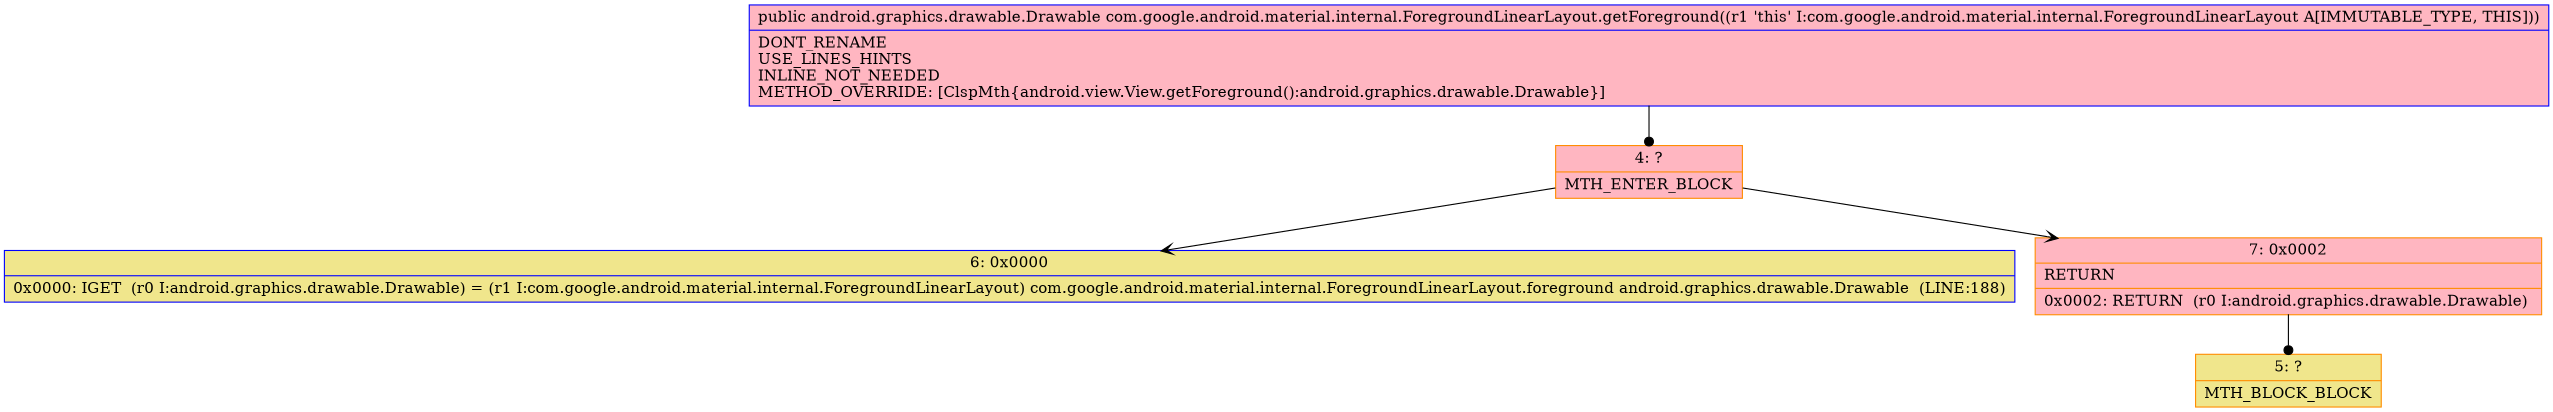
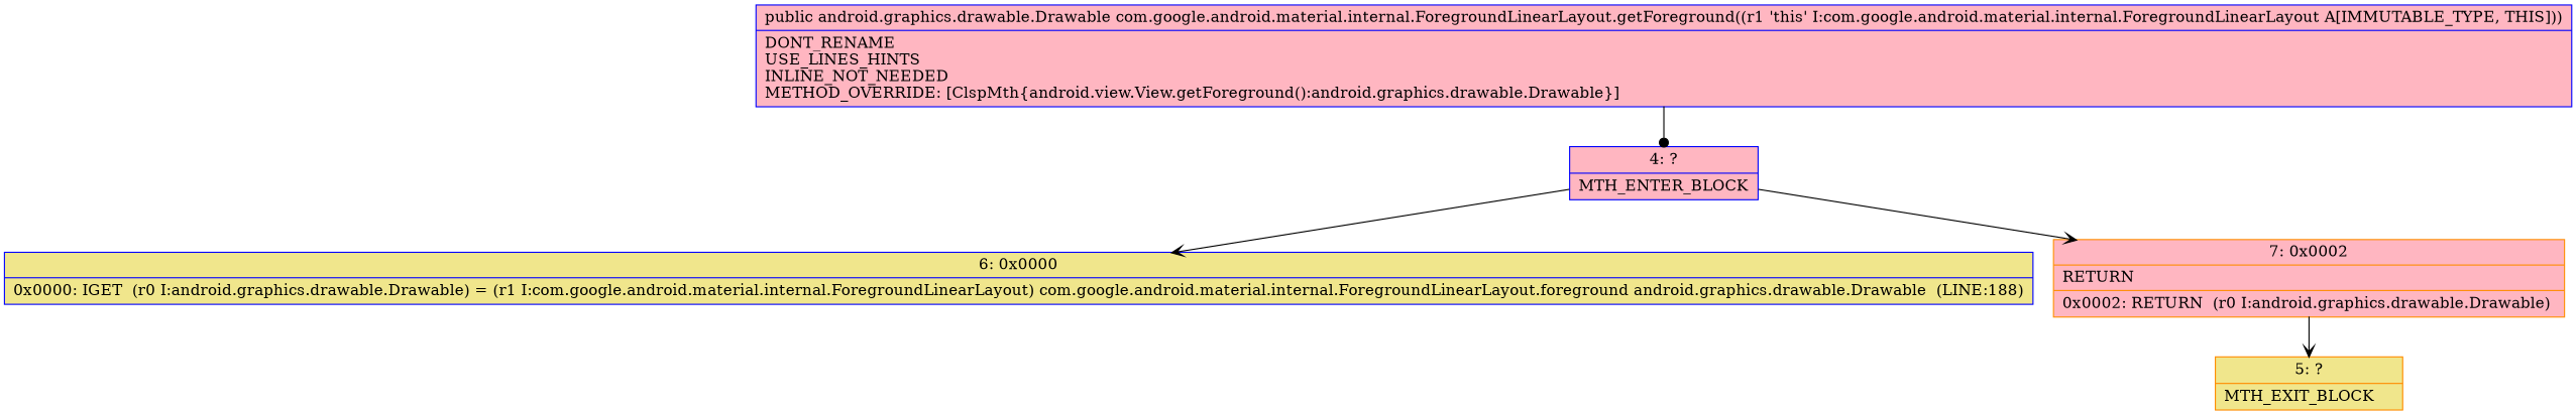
  digraph {
    node [color=darkorange fillcolor=lightpink shape=record style=filled]
    edge [arrowhead=vee]
-   n1 [label="{4\:\ ?|MTH_ENTER_BLOCK\l}"]
+   n1 [color=blue label="{4\:\ ?|MTH_ENTER_BLOCK\l}"]
    n2 [color=blue fillcolor=khaki label="{6\:\ 0x0000|0x0000: IGET  (r0 I:android.graphics.drawable.Drawable) = (r1 I:com.google.android.material.internal.ForegroundLinearLayout) com.google.android.material.internal.ForegroundLinearLayout.foreground android.graphics.drawable.Drawable  (LINE:188)\l}"]
    n3 [label="{7\:\ 0x0002|RETURN\l|0x0002: RETURN  (r0 I:android.graphics.drawable.Drawable) \l}"]
-   n4 [fillcolor=khaki label="{5\:\ ?|MTH_BLOCK_BLOCK\l}"]
+   n4 [fillcolor=khaki label="{5\:\ ?|MTH_EXIT_BLOCK\l}"]
    n5 [color=blue label="{public android.graphics.drawable.Drawable com.google.android.material.internal.ForegroundLinearLayout.getForeground((r1 'this' I:com.google.android.material.internal.ForegroundLinearLayout A[IMMUTABLE_TYPE, THIS]))  | DONT_RENAME\lUSE_LINES_HINTS\lINLINE_NOT_NEEDED\lMETHOD_OVERRIDE: [ClspMth\{android.view.View.getForeground():android.graphics.drawable.Drawable\}]\l}"]
    n1 -> n2
    n1 -> n3
-   n3 -> n4 [arrowhead=dot]
+   n3 -> n4
    n5 -> n1 [arrowhead=dot]
  }
